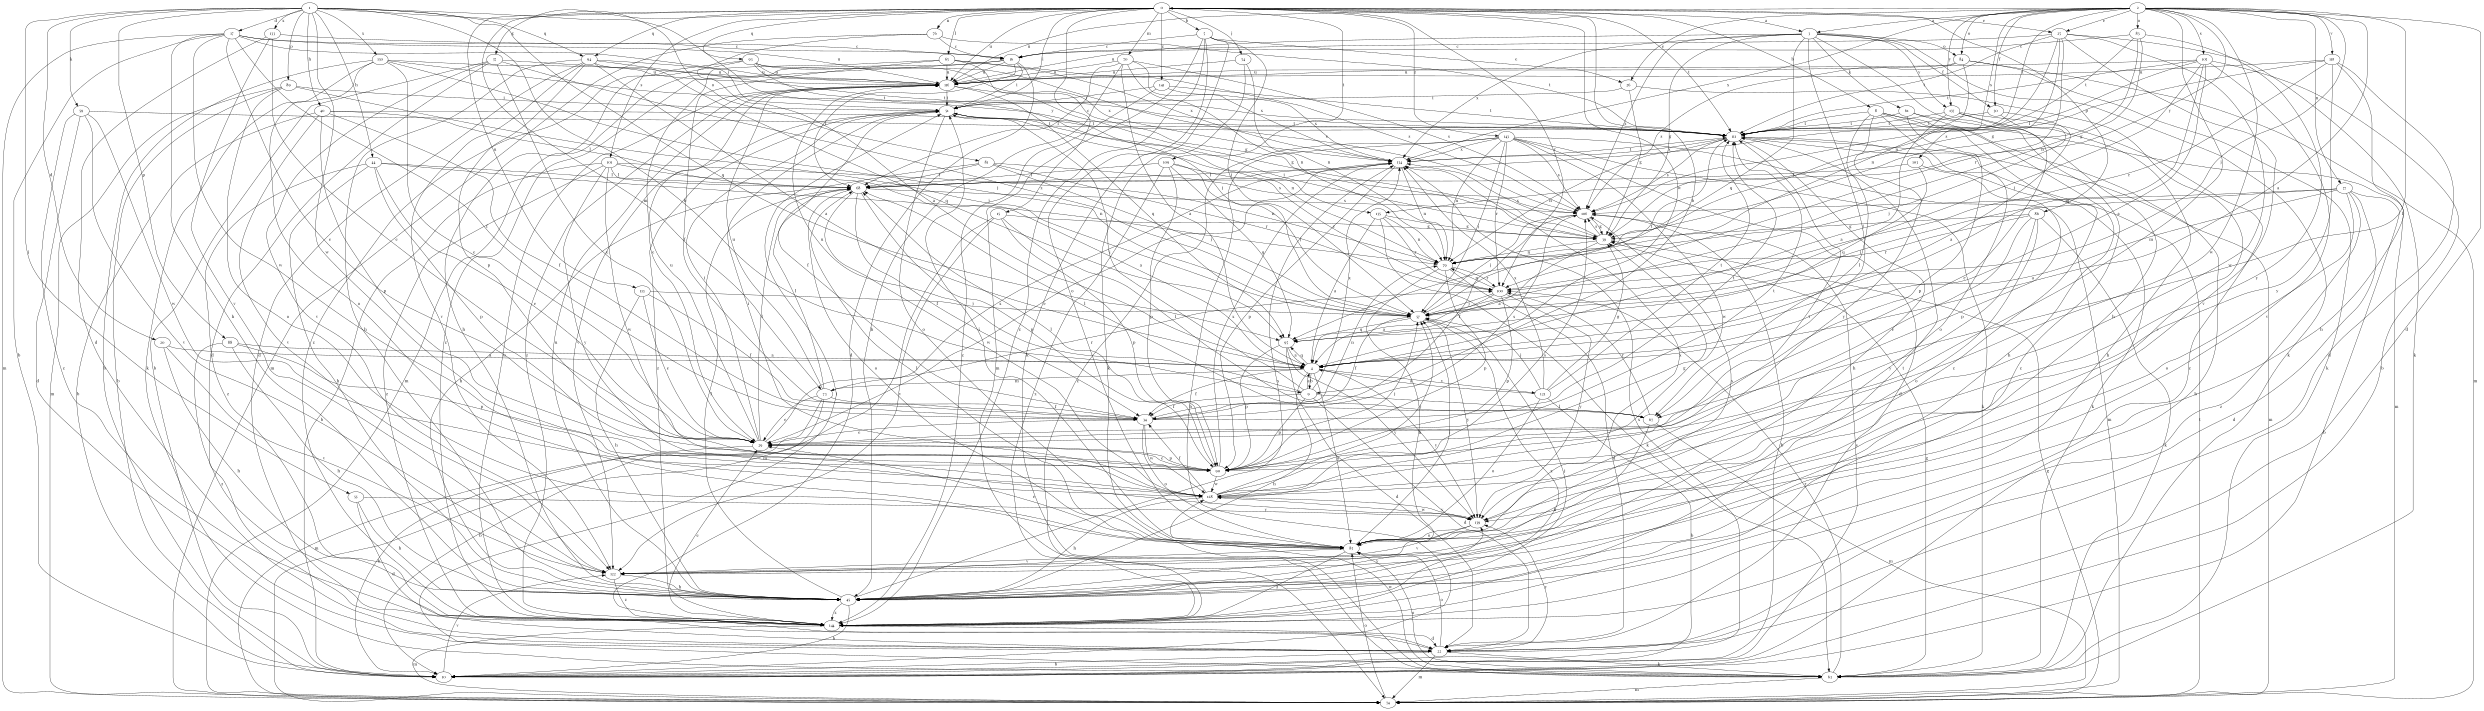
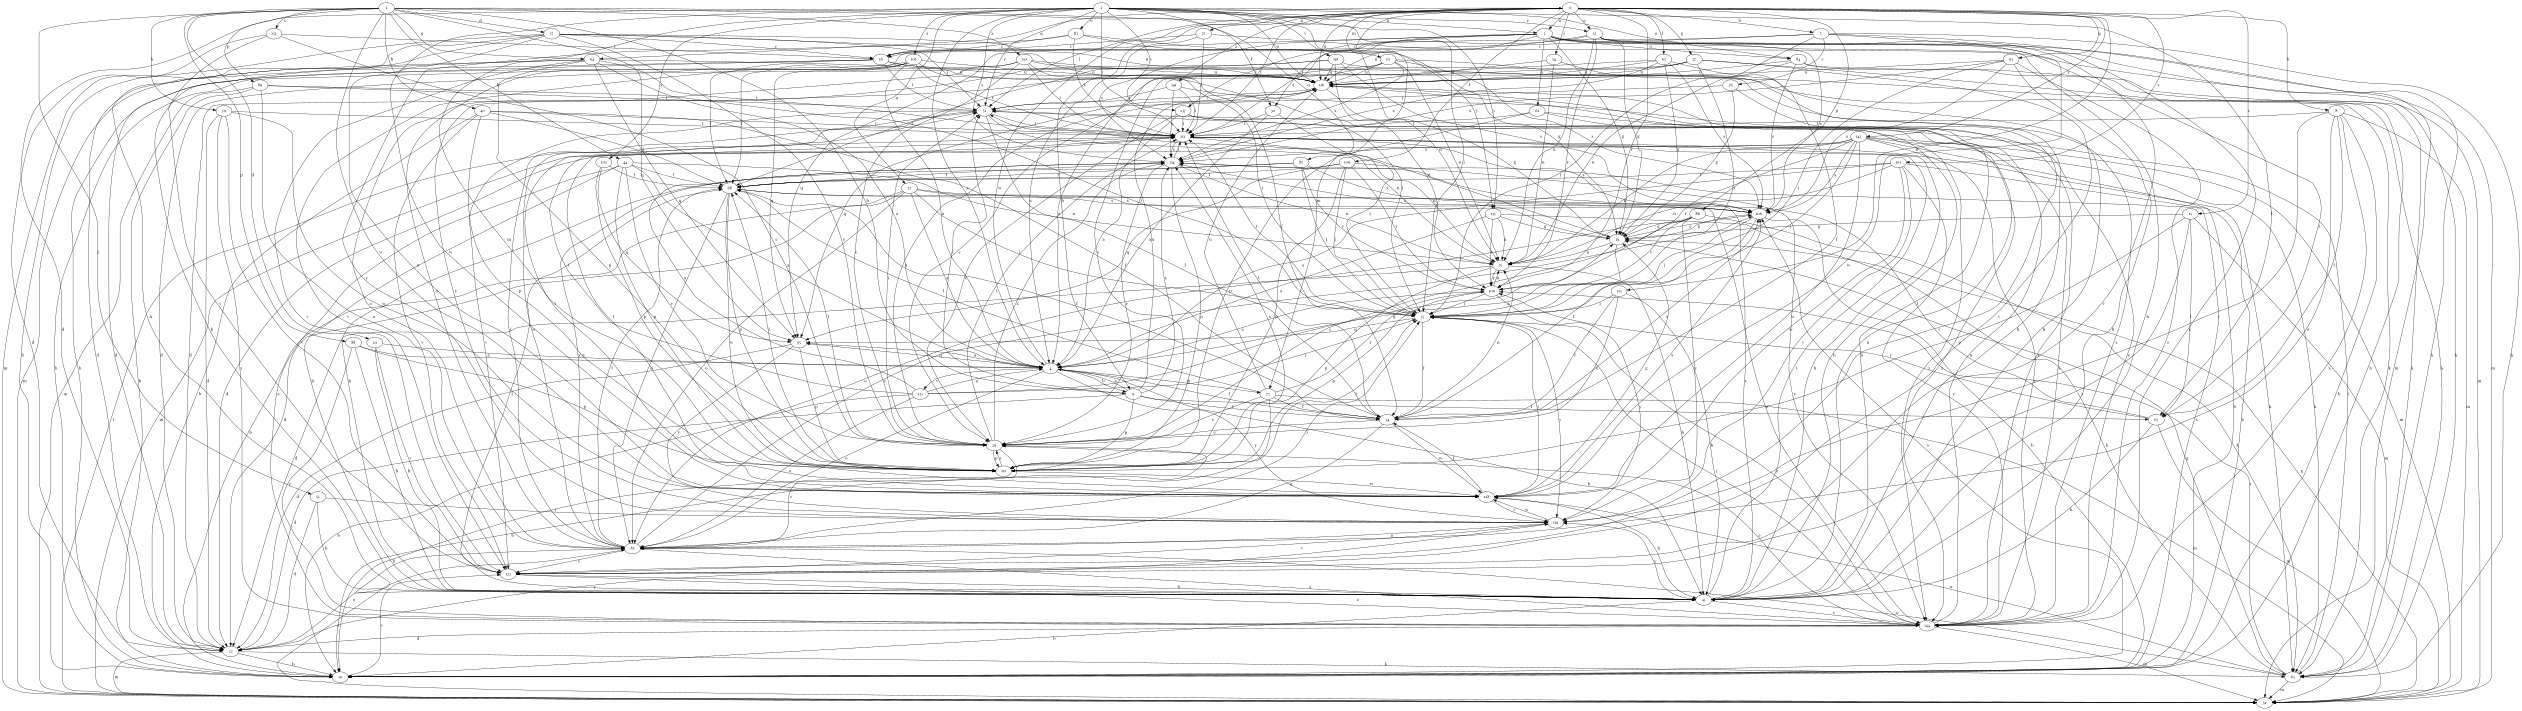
  strict digraph {
    fontname="Playfair Display"
    node [fontname="Playfair Display"]
    edge [fontname="Playfair Display"]
    0
    3
    5
    8
    9
    15
    25
    37
    51
    54
    65
    70
    73
    76
    86
    93
    94
    100
    101
    109
    111
    113
    116
    141
    143
    95
    30
    67
    84
    134
    137
    39
    45
    61
    63
    106
    26
    57
    85
    16
    74
    144
    139
    10
    4
    22
    90
    34
    122
    128
    79
    29
    68
    1
    17
    20
    40
    44
    55
    59
    81
    88
    89
    130
    133
    135
    2
    77
    83
    103
    105
    118
    121
    0 -> 3 [label=a]
    0 -> 5 [label=b]
    0 -> 8 [label=b]
    0 -> 9 [label=b]
    0 -> 15 [label=c]
    0 -> 25 [label=e]
    0 -> 37 [label=g]
    0 -> 51 [label=i]
    0 -> 54 [label=j]
    0 -> 65 [label=l]
    0 -> 70 [label=m]
    0 -> 73 [label=m]
    0 -> 76 [label=n]
    0 -> 86 [label=p]
    0 -> 93 [label=q]
    0 -> 94 [label=q]
    0 -> 100 [label=r]
    0 -> 101 [label=s]
    0 -> 109 [label=t]
    0 -> 111 [label=t]
    0 -> 113 [label=u]
    0 -> 116 [label=u]
    0 -> 141 [label=z]
    0 -> 143 [label=z]
    3 -> 116 [label=u]
    3 -> 95 [label=q]
    3 -> 30 [label=f]
    3 -> 67 [label=l]
    3 -> 84 [label=o]
    3 -> 134 [label=x]
    3 -> 137 [label=y]
    3 -> 39 [label=g]
    3 -> 45 [label=h]
    3 -> 61 [label=k]
    3 -> 63 [label=k]
    3 -> 106 [label=s]
    5 -> 63 [label=k]
    5 -> 26 [label=e]
    5 -> 57 [label=j]
    5 -> 85 [label=o]
    5 -> 16 [label=c]
    5 -> 74 [label=m]
    5 -> 144 [label=z]
    8 -> 111 [label=t]
    8 -> 67 [label=l]
    8 -> 85 [label=o]
    8 -> 74 [label=m]
    8 -> 144 [label=z]
    8 -> 139 [label=y]
    8 -> 10 [label=b]
    9 -> 51 [label=i]
    9 -> 116 [label=u]
    9 -> 67 [label=l]
    9 -> 134 [label=x]
    9 -> 4 [label=a]
    9 -> 22 [label=d]
    9 -> 90 [label=p]
    9 -> 34 [label=f]
    15 -> 67 [label=l]
    15 -> 39 [label=g]
    15 -> 74 [label=m]
    15 -> 90 [label=p]
    15 -> 122 [label=v]
    25 -> 100 [label=r]
    25 -> 111 [label=t]
    25 -> 39 [label=g]
    25 -> 63 [label=k]
    25 -> 16 [label=c]
    25 -> 122 [label=v]
    25 -> 128 [label=w]
    25 -> 79 [label=n]
    37 -> 116 [label=u]
    37 -> 57 [label=z]
    37 -> 10 [label=b]
    37 -> 22 [label=d]
    37 -> 122 [label=v]
    37 -> 29 [label=e]
    51 -> 111 [label=t]
    51 -> 85 [label=o]
    51 -> 144 [label=z]
    51 -> 34 [label=f]
    51 -> 122 [label=v]
    51 -> 79 [label=n]
    54 -> 116 [label=u]
    54 -> 63 [label=k]
    54 -> 79 [label=n]
    65 -> 116 [label=u]
    65 -> 134 [label=x]
    65 -> 39 [label=g]
    65 -> 106 [label=s]
    65 -> 34 [label=f]
    65 -> 29 [label=e]
    70 -> 116 [label=u]
    70 -> 134 [label=x]
    70 -> 45 [label=h]
    70 -> 106 [label=s]
    70 -> 4 [label=a]
    70 -> 79 [label=n]
    70 -> 68 [label=l]
    73 -> 100 [label=r]
    73 -> 116 [label=u]
    73 -> 74 [label=m]
    73 -> 10 [label=b]
    73 -> 34 [label=f]
    73 -> 29 [label=e]
    73 -> 68 [label=l]
    76 -> 111 [label=t]
    76 -> 16 [label=c]
    76 -> 74 [label=m]
    76 -> 4 [label=a]
    86 -> 100 [label=r]
    86 -> 39 [label=g]
    86 -> 63 [label=k]
    86 -> 85 [label=o]
    86 -> 139 [label=y]
    86 -> 29 [label=e]
    93 -> 116 [label=u]
    93 -> 134 [label=x]
    93 -> 45 [label=h]
    93 -> 106 [label=s]
    93 -> 57 [label=j]
    93 -> 144 [label=z]
    94 -> 111 [label=t]
    94 -> 116 [label=u]
    94 -> 95 [label=q]
    94 -> 45 [label=h]
    94 -> 4 [label=a]
    94 -> 22 [label=d]
    94 -> 90 [label=p]
    94 -> 122 [label=v]
    100 -> 57 [label=j]
    100 -> 139 [label=y]
    100 -> 4 [label=a]
    100 -> 90 [label=p]
    100 -> 79 [label=n]
    101 -> 144 [label=z]
    101 -> 139 [label=y]
    101 -> 10 [label=b]
    101 -> 4 [label=a]
    101 -> 128 [label=w]
    101 -> 79 [label=n]
    101 -> 68 [label=l]
    109 -> 100 [label=r]
    109 -> 95 [label=q]
    109 -> 57 [label=j]
    109 -> 144 [label=z]
    109 -> 90 [label=p]
    109 -> 68 [label=l]
    111 -> 134 [label=x]
    111 -> 45 [label=h]
    111 -> 63 [label=k]
    111 -> 106 [label=s]
    111 -> 74 [label=m]
    111 -> 79 [label=n]
    113 -> 45 [label=h]
    113 -> 57 [label=j]
    113 -> 34 [label=f]
    113 -> 29 [label=e]
    116 -> 51 [label=i]
    116 -> 95 [label=q]
    116 -> 39 [label=g]
    116 -> 144 [label=z]
    141 -> 51 [label=i]
    141 -> 111 [label=t]
    141 -> 134 [label=x]
    141 -> 144 [label=z]
    143 -> 100 [label=r]
    143 -> 134 [label=x]
    143 -> 63 [label=k]
    143 -> 106 [label=s]
    143 -> 57 [label=j]
    143 -> 74 [label=m]
    143 -> 144 [label=z]
    143 -> 10 [label=b]
    143 -> 22 [label=d]
    143 -> 128 [label=w]
    143 -> 79 [label=n]
    95 -> 139 [label=y]
    95 -> 4 [label=a]
    95 -> 22 [label=d]
    95 -> 90 [label=p]
    30 -> 111 [label=t]
    30 -> 57 [label=j]
    30 -> 4 [label=a]
    67 -> 100 [label=r]
    67 -> 45 [label=h]
    67 -> 74 [label=m]
    67 -> 68 [label=l]
    84 -> 116 [label=u]
    84 -> 63 [label=k]
    84 -> 106 [label=s]
    84 -> 74 [label=m]
    84 -> 79 [label=n]
    134 -> 111 [label=t]
    134 -> 90 [label=p]
    134 -> 79 [label=n]
    134 -> 29 [label=e]
    134 -> 68 [label=l]
    137 -> 111 [label=t]
    137 -> 45 [label=h]
    137 -> 144 [label=z]
    137 -> 4 [label=a]
    137 -> 29 [label=e]
    39 -> 51 [label=i]
    39 -> 134 [label=x]
    39 -> 106 [label=s]
    39 -> 4 [label=a]
    39 -> 79 [label=n]
    45 -> 111 [label=t]
    45 -> 116 [label=u]
    45 -> 134 [label=x]
    45 -> 144 [label=z]
    45 -> 139 [label=y]
    45 -> 10 [label=b]
    45 -> 68 [label=l]
    61 -> 111 [label=t]
    61 -> 45 [label=h]
    61 -> 144 [label=z]
    61 -> 90 [label=p]
    63 -> 51 [label=i]
    63 -> 100 [label=r]
    63 -> 39 [label=g]
    63 -> 85 [label=o]
    63 -> 74 [label=m]
    63 -> 128 [label=w]
    106 -> 39 [label=g]
    106 -> 57 [label=j]
    106 -> 10 [label=b]
    106 -> 34 [label=f]
    26 -> 51 [label=i]
    26 -> 39 [label=g]
    26 -> 122 [label=v]
    57 -> 111 [label=t]
    57 -> 95 [label=q]
    57 -> 144 [label=z]
    57 -> 139 [label=y]
    57 -> 34 [label=f]
    85 -> 51 [label=i]
    85 -> 134 [label=x]
    85 -> 106 [label=s]
    85 -> 57 [label=j]
    85 -> 144 [label=z]
    85 -> 122 [label=v]
    85 -> 29 [label=e]
    85 -> 68 [label=l]
    16 -> 51 [label=i]
    16 -> 116 [label=u]
    16 -> 74 [label=m]
    16 -> 144 [label=z]
    16 -> 22 [label=d]
    16 -> 68 [label=l]
    74 -> 111 [label=t]
    74 -> 39 [label=g]
    74 -> 85 [label=o]
    144 -> 116 [label=u]
    144 -> 57 [label=j]
    144 -> 74 [label=m]
    144 -> 22 [label=d]
    144 -> 29 [label=e]
    139 -> 85 [label=o]
    139 -> 122 [label=v]
    139 -> 128 [label=w]
    10 -> 134 [label=x]
    10 -> 106 [label=s]
    10 -> 122 [label=v]
    4 -> 0 [label=w]
    4 -> 9 [label=b]
    4 -> 73 [label=m]
    4 -> 95 [label=q]
    4 -> 45 [label=h]
    4 -> 85 [label=o]
    4 -> 139 [label=y]
    4 -> 34 [label=f]
    4 -> 121 [label=v]
    22 -> 63 [label=k]
    22 -> 85 [label=o]
    22 -> 74 [label=m]
    22 -> 139 [label=y]
    22 -> 10 [label=b]
    90 -> 134 [label=x]
    90 -> 57 [label=j]
    90 -> 128 [label=w]
    90 -> 29 [label=e]
    90 -> 68 [label=l]
    34 -> 111 [label=t]
    34 -> 106 [label=s]
    34 -> 85 [label=o]
    34 -> 128 [label=w]
    34 -> 79 [label=n]
    34 -> 29 [label=e]
    122 -> 45 [label=h]
    122 -> 144 [label=z]
    128 -> 51 [label=i]
    128 -> 111 [label=t]
    128 -> 39 [label=g]
    128 -> 45 [label=h]
    128 -> 106 [label=s]
    128 -> 57 [label=j]
    128 -> 139 [label=y]
    128 -> 34 [label=f]
    79 -> 100 [label=r]
    79 -> 45 [label=h]
    79 -> 22 [label=d]
    79 -> 90 [label=p]
    29 -> 51 [label=i]
    29 -> 111 [label=t]
    29 -> 116 [label=u]
    29 -> 134 [label=x]
    29 -> 10 [label=b]
    29 -> 90 [label=p]
    29 -> 68 [label=l]
    68 -> 106 [label=s]
    68 -> 85 [label=o]
    68 -> 90 [label=p]
    68 -> 34 [label=f]
    68 -> 128 [label=w]
    1 -> 9 [label=b]
    1 -> 94 [label=q]
    1 -> 95 [label=q]
    1 -> 128 [label=w]
    1 -> 17 [label=d]
    1 -> 20 [label=d]
    1 -> 40 [label=h]
    1 -> 44 [label=h]
    1 -> 55 [label=j]
    1 -> 59 [label=k]
    1 -> 81 [label=o]
    1 -> 88 [label=p]
    1 -> 89 [label=p]
    1 -> 130 [label=x]
    1 -> 133 [label=x]
    1 -> 135 [label=y]
    17 -> 51 [label=i]
    17 -> 116 [label=u]
    17 -> 45 [label=h]
    17 -> 16 [label=c]
    17 -> 74 [label=m]
    17 -> 10 [label=b]
    17 -> 34 [label=f]
    17 -> 128 [label=w]
    17 -> 29 [label=e]
    20 -> 45 [label=h]
    20 -> 4 [label=a]
    20 -> 122 [label=v]
    40 -> 111 [label=t]
    40 -> 10 [label=b]
    40 -> 90 [label=p]
    40 -> 34 [label=f]
    40 -> 122 [label=v]
    40 -> 68 [label=l]
    44 -> 45 [label=h]
    44 -> 144 [label=z]
+   44 -> 4 [label=a]
    44 -> 90 [label=p]
    44 -> 79 [label=n]
    44 -> 29 [label=e]
    44 -> 68 [label=l]
    55 -> 45 [label=h]
    55 -> 139 [label=y]
    55 -> 22 [label=d]
    59 -> 111 [label=t]
    59 -> 144 [label=z]
    59 -> 22 [label=d]
    59 -> 122 [label=v]
    59 -> 128 [label=w]
    81 -> 100 [label=r]
    81 -> 45 [label=h]
    81 -> 106 [label=s]
    81 -> 57 [label=j]
    81 -> 68 [label=l]
    88 -> 45 [label=h]
    88 -> 144 [label=z]
    88 -> 4 [label=a]
    88 -> 90 [label=p]
    89 -> 51 [label=i]
    89 -> 57 [label=j]
    89 -> 85 [label=o]
    89 -> 74 [label=m]
    89 -> 10 [label=b]
    130 -> 111 [label=t]
    130 -> 116 [label=u]
    130 -> 63 [label=k]
    130 -> 57 [label=j]
    130 -> 85 [label=o]
    130 -> 10 [label=b]
    130 -> 29 [label=e]
    133 -> 16 [label=c]
    133 -> 22 [label=d]
    133 -> 122 [label=v]
    133 -> 29 [label=e]
    135 -> 100 [label=r]
    135 -> 39 [label=g]
    135 -> 63 [label=k]
    135 -> 4 [label=a]
    135 -> 79 [label=n]
    2 -> 3 [label=a]
    2 -> 25 [label=e]
    2 -> 111 [label=t]
    2 -> 116 [label=u]
    2 -> 30 [label=f]
    2 -> 67 [label=l]
    2 -> 84 [label=o]
    2 -> 134 [label=x]
    2 -> 137 [label=y]
-   2 -> 26 [label=e]
+   2 -> 51 [label=e]
    2 -> 57 [label=j]
    2 -> 4 [label=a]
    2 -> 22 [label=d]
    2 -> 90 [label=m]
    2 -> 128 [label=w]
    2 -> 135 [label=y]
    2 -> 77 [label=n]
    2 -> 83 [label=o]
    2 -> 103 [label=s]
    2 -> 105 [label=s]
    2 -> 118 [label=v]
    77 -> 106 [label=s]
    77 -> 57 [label=j]
    77 -> 85 [label=o]
    77 -> 144 [label=z]
    77 -> 10 [label=b]
    77 -> 4 [label=a]
    77 -> 22 [label=d]
    83 -> 111 [label=t]
    83 -> 39 [label=g]
    83 -> 16 [label=c]
    83 -> 139 [label=y]
    83 -> 79 [label=n]
    103 -> 95 [label=q]
    103 -> 90 [label=p]
    103 -> 68 [label=l]
    105 -> 111 [label=t]
    105 -> 116 [label=u]
    105 -> 95 [label=q]
    105 -> 57 [label=j]
    105 -> 10 [label=b]
    105 -> 4 [label=a]
    105 -> 122 [label=v]
    105 -> 68 [label=l]
    118 -> 100 [label=r]
    118 -> 116 [label=u]
    118 -> 45 [label=h]
    118 -> 106 [label=s]
    118 -> 139 [label=y]
    118 -> 22 [label=d]
    121 -> 111 [label=t]
    121 -> 134 [label=x]
    121 -> 39 [label=g]
    121 -> 57 [label=j]
    121 -> 85 [label=o]
    121 -> 10 [label=b]
    121 -> 4 [label=a]
  }
